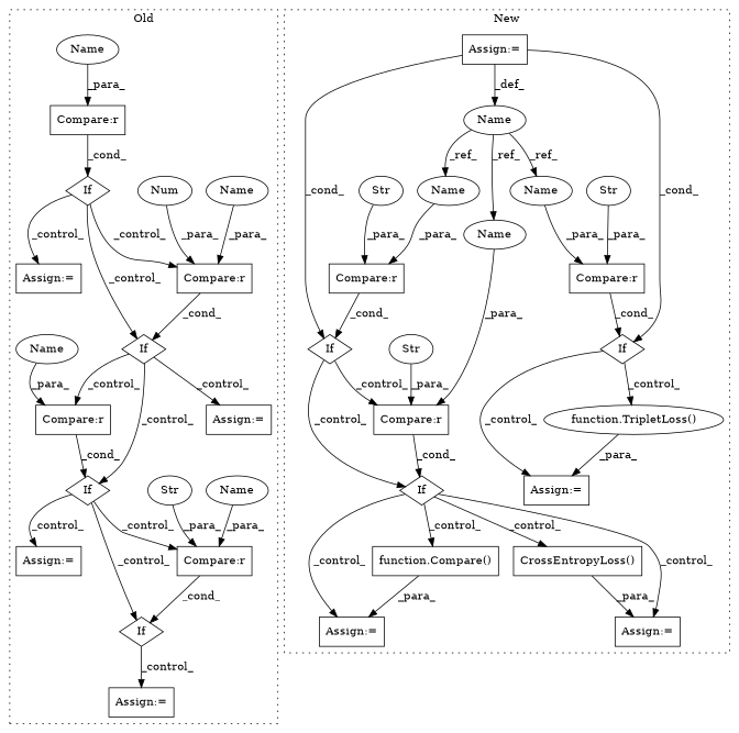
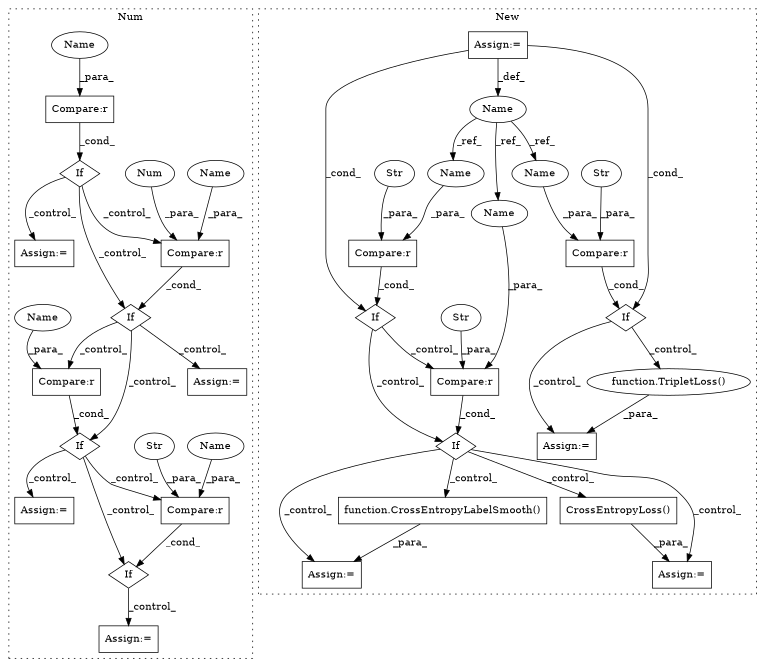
  digraph {
    node [a=68 l=3 s=666 shape=box]
    n1 [a=96 l=0 label=If shape=diamond]
    n2 [a=40 l=22 label="Compare:r"]
    n3 [a=96 l=0 label=If s=556 shape=diamond]
    n4 [a=66 l=8 label=Str s=680 shape=ellipse]
    n5 [a=96 l=0 label=If s=461 shape=diamond]
    n6 [a=40 l=25 label="Compare:r" s=556]
    n7 [a=96 label=If s=365 shape=diamond]
    n8 [a=40 l=17 label="Compare:r" s=461]
    n9 [a=76 label=Num s=475 shape=ellipse]
    n10 [a=40 l=16 label="Compare:r" s=368]
    n11 [label="Assign:=" s=498]
    n12 [label="Assign:=" s=601]
    n13 [label="Assign:=" s=404]
    n14 [label="Assign:=" s=708]
    n15 [a=87 l=10 label=Name s=368 shape=ellipse]
    n16 [a=87 l=10 label=Name s=556 shape=ellipse]
    n17 [a=87 l=10 label=Name shape=ellipse]
    n18 [a=87 l=10 label=Name s=461 shape=ellipse]
-   n19 [a=75 l="24,1" label="function.Compare()" s="1993,2028"]
+   n19 [a=75 l="24,1" label="function.CrossEntropyLabelSmooth()" s="1993,2028"]
    n20 [a=96 label=If s=1926 shape=diamond]
    n21 [a=40 l=27 label="Compare:r" s=1885]
    n22 [a=96 label=If s=1882 shape=diamond]
    n23 [a=66 l=9 label=Str s=1885 shape=ellipse]
    n24 [a=40 l=31 label="Compare:r" s=1929]
    n25 [a=66 l=13 label=Str s=1929 shape=ellipse]
    n26 [a=75 l=21 label="CrossEntropyLoss()" s=2079]
    n27 [a=87 l=14 label=Name s=532 shape=ellipse]
    n28 [a=40 l=27 label="Compare:r" s=2124]
    n29 [a=96 label=If s=2121 shape=diamond]
    n30 [a=66 l=9 label=Str s=2124 shape=ellipse]
    n31 [label="Assign:=" s=1990]
    n32 [label="Assign:=" s=2178]
    n33 [a=75 l="12,51" label="function.TripletLoss()" s="2181,2199" shape=ellipse]
    n34 [l=2 label="Assign:=" s=546]
    n35 [label="Assign:=" s=2076]
    n36 [a=87 l=14 label=Name s=1946 shape=ellipse]
    n37 [a=87 l=14 label=Name s=1898 shape=ellipse]
    n38 [a=87 l=14 label=Name s=2137 shape=ellipse]
    subgraph cluster_1 {
-     label=Old
+     label=Num
      style=dotted
      n1
      n2
      n3
      n4
      n5
      n6
      n7
      n8
      n9
      n10
      n11
      n12
      n13
      n14
      n15
      n16
      n17
      n18
    }
    subgraph cluster_2 {
      label=New
      style=dotted
      n19
      n20
      n21
      n22
      n23
      n24
      n25
      n26
      n27
      n28
      n29
      n30
      n31
      n32
      n33
      n34
      n35
      n36
      n37
      n38
    }
    n1 -> n14 [label=_control_]
    n2 -> n1 [label=_cond_]
    n3 -> n1 [label=_control_]
    n3 -> n2 [label=_control_]
    n3 -> n12 [label=_control_]
    n4 -> n2 [label=_para_]
    n5 -> n3 [label=_control_]
    n5 -> n6 [label=_control_]
    n5 -> n11 [label=_control_]
    n6 -> n3 [label=_cond_]
    n7 -> n5 [label=_control_]
    n7 -> n8 [label=_control_]
    n7 -> n13 [label=_control_]
    n8 -> n5 [label=_cond_]
    n9 -> n8 [label=_para_]
    n10 -> n7 [label=_cond_]
    n15 -> n10 [label=_para_]
    n16 -> n6 [label=_para_]
    n17 -> n2 [label=_para_]
    n18 -> n8 [label=_para_]
    n19 -> n31 [label=_para_]
    n20 -> n19 [label=_control_]
    n20 -> n26 [label=_control_]
    n20 -> n31 [label=_control_]
    n20 -> n35 [label=_control_]
    n21 -> n22 [label=_cond_]
    n22 -> n20 [label=_control_]
    n22 -> n24 [label=_control_]
    n23 -> n21 [label=_para_]
    n24 -> n20 [label=_cond_]
    n25 -> n24 [label=_para_]
    n26 -> n35 [label=_para_]
    n27 -> n36 [label=_ref_]
    n27 -> n37 [label=_ref_]
    n27 -> n38 [label=_ref_]
    n28 -> n29 [label=_cond_]
    n29 -> n32 [label=_control_]
    n29 -> n33 [label=_control_]
    n30 -> n28 [label=_para_]
    n33 -> n32 [label=_para_]
    n34 -> n22 [label=_cond_]
    n34 -> n27 [label=_def_]
    n34 -> n29 [label=_cond_]
    n36 -> n24 [label=_para_]
    n37 -> n21 [label=_para_]
    n38 -> n28 [label=_para_]
  }
